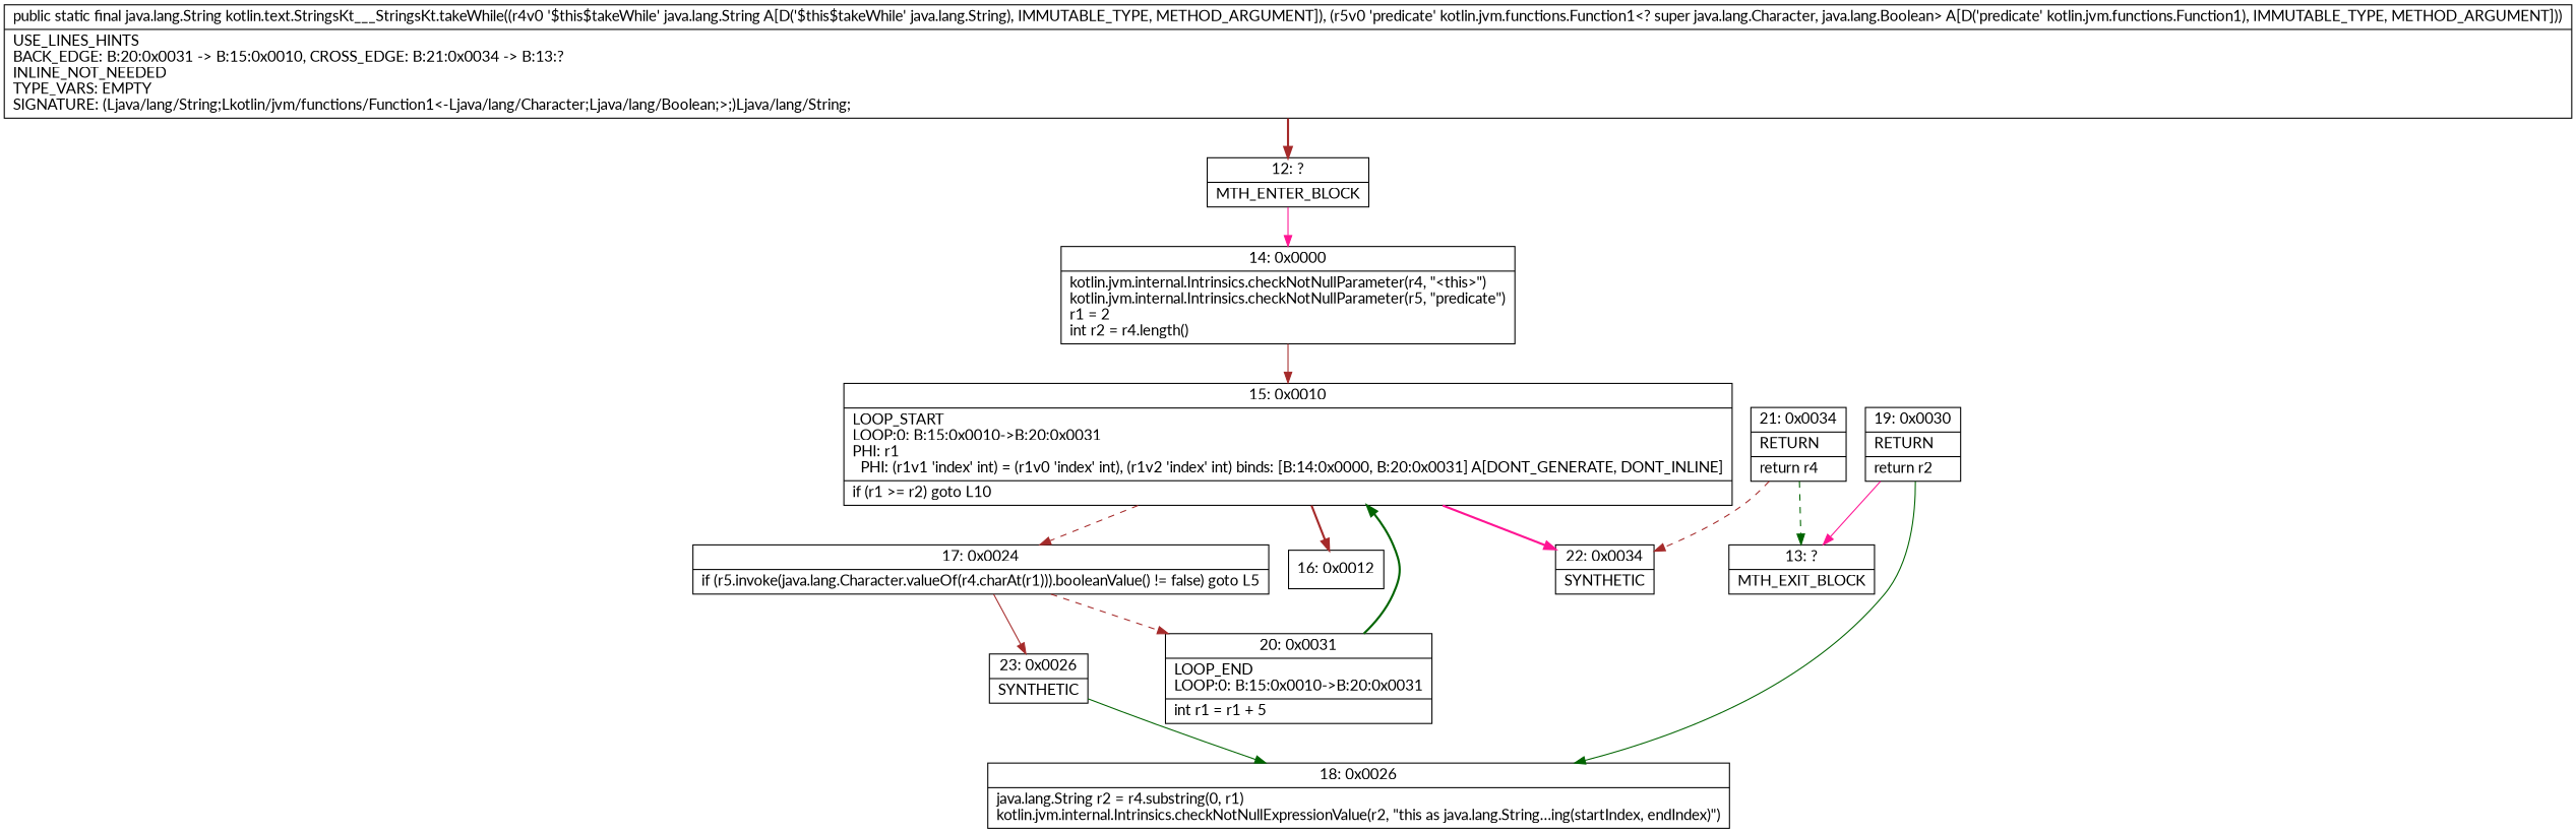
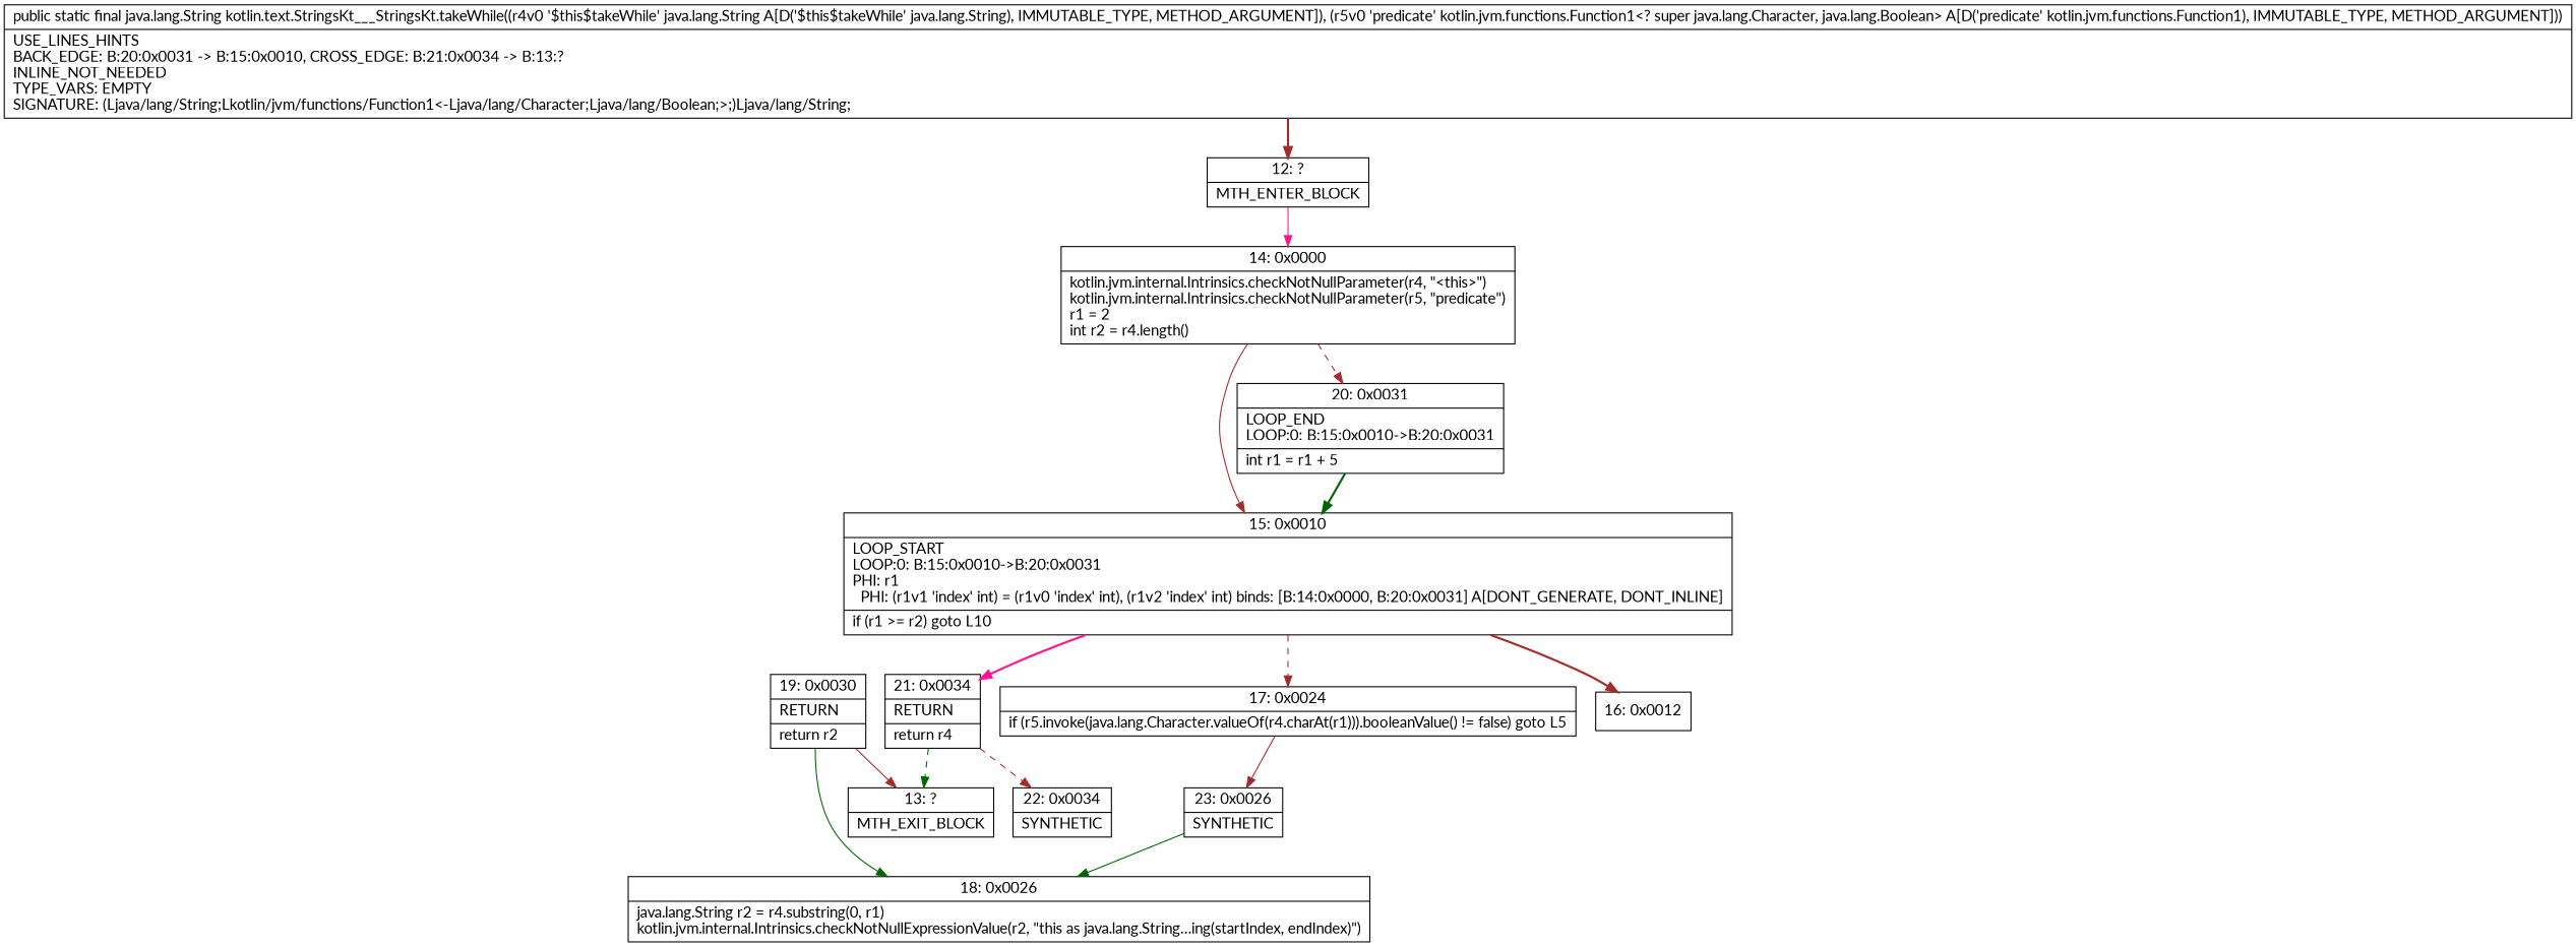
  digraph {
    fontname=Lato
    node [fontname=Lato shape=record]
    edge [color=brown fontname=Lato style=solid]
    n1 [label="{12\:\ ?|MTH_ENTER_BLOCK\l}"]
    n2 [label="{14\:\ 0x0000|kotlin.jvm.internal.Intrinsics.checkNotNullParameter(r4, \"\<this\>\")\lkotlin.jvm.internal.Intrinsics.checkNotNullParameter(r5, \"predicate\")\lr1 = 2\lint r2 = r4.length()\l}"]
    n3 [label="{15\:\ 0x0010|LOOP_START\lLOOP:0: B:15:0x0010\-\>B:20:0x0031\lPHI: r1 \l  PHI: (r1v1 'index' int) = (r1v0 'index' int), (r1v2 'index' int) binds: [B:14:0x0000, B:20:0x0031] A[DONT_GENERATE, DONT_INLINE]\l|if (r1 \>= r2) goto L10\l}"]
    n4 [label="{16\:\ 0x0012}"]
    n5 [label="{22\:\ 0x0034|SYNTHETIC\l}"]
    n6 [label="{17\:\ 0x0024|if (r5.invoke(java.lang.Character.valueOf(r4.charAt(r1))).booleanValue() != false) goto L5\l}"]
    n7 [label="{20\:\ 0x0031|LOOP_END\lLOOP:0: B:15:0x0010\-\>B:20:0x0031\l|int r1 = r1 + 5\l}"]
    n8 [label="{23\:\ 0x0026|SYNTHETIC\l}"]
    n9 [label="{18\:\ 0x0026|java.lang.String r2 = r4.substring(0, r1)\lkotlin.jvm.internal.Intrinsics.checkNotNullExpressionValue(r2, \"this as java.lang.String…ing(startIndex, endIndex)\")\l}"]
    n10 [label="{19\:\ 0x0030|RETURN\l|return r2\l}"]
    n11 [label="{13\:\ ?|MTH_EXIT_BLOCK\l}"]
    n12 [label="{21\:\ 0x0034|RETURN\l|return r4\l}"]
    n13 [label="{public static final java.lang.String kotlin.text.StringsKt___StringsKt.takeWhile((r4v0 '$this$takeWhile' java.lang.String A[D('$this$takeWhile' java.lang.String), IMMUTABLE_TYPE, METHOD_ARGUMENT]), (r5v0 'predicate' kotlin.jvm.functions.Function1\<? super java.lang.Character, java.lang.Boolean\> A[D('predicate' kotlin.jvm.functions.Function1), IMMUTABLE_TYPE, METHOD_ARGUMENT]))  | USE_LINES_HINTS\lBACK_EDGE: B:20:0x0031 \-\> B:15:0x0010, CROSS_EDGE: B:21:0x0034 \-\> B:13:?\lINLINE_NOT_NEEDED\lTYPE_VARS: EMPTY\lSIGNATURE: (Ljava\/lang\/String;Lkotlin\/jvm\/functions\/Function1\<\-Ljava\/lang\/Character;Ljava\/lang\/Boolean;\>;)Ljava\/lang\/String;\l}"]
    n1 -> n2 [color=deeppink]
    n2 -> n3
    n3 -> n4 [style=bold]
-   n3 -> n5 [color=deeppink style=bold]
+   n3 -> n12 [color=deeppink style=bold]
    n3 -> n6 [style=dashed]
-   n6 -> n7 [style=dashed]
+   n2 -> n7 [style=dashed]
    n6 -> n8
    n7 -> n3 [color=darkgreen style=bold]
    n8 -> n9 [color=darkgreen]
    n10 -> n9 [color=darkgreen]
-   n10 -> n11 [color=deeppink]
+   n10 -> n11
    n12 -> n5 [style=dashed]
    n12 -> n11 [color=darkgreen style=dashed]
    n13 -> n1 [style=bold]
  }
